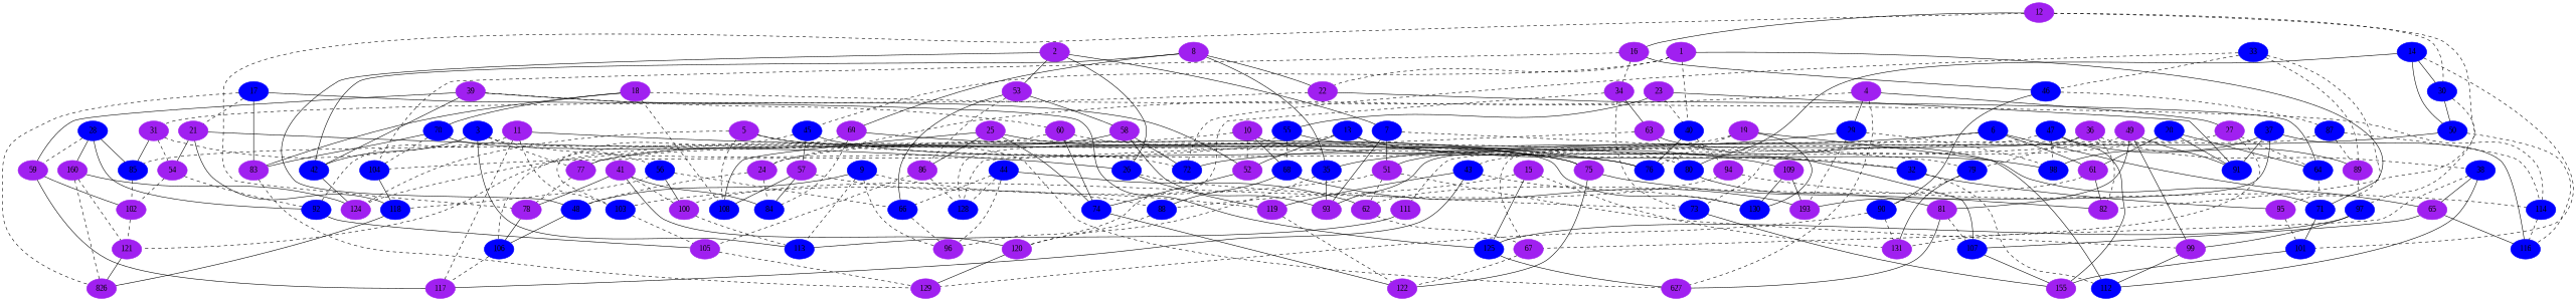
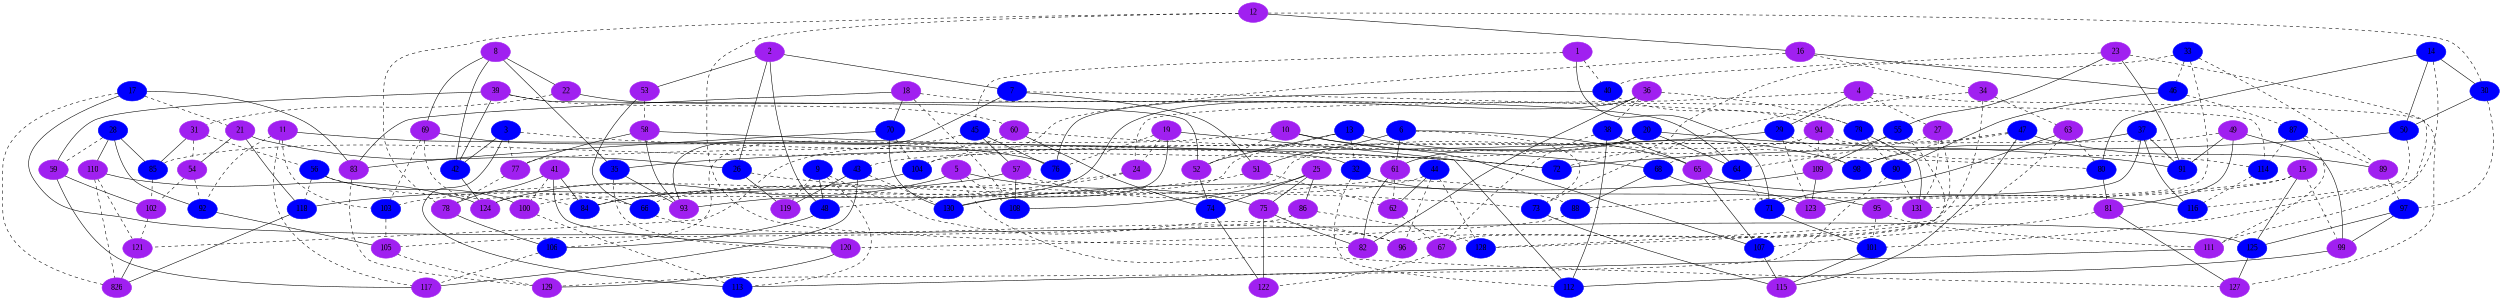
  graph {
    fontname="Liberation Serif"
    node [color=purple fontname="Liberation Serif" style=filled]
    edge [fontname="Liberation Serif" style=solid]
    1
    22
    40 [color=blue]
    45 [color=blue]
    71 [color=blue]
    64 [color=blue]
    31
    76 [color=blue]
    94
    57
    106 [color=blue]
    101 [color=blue]
    7 [color=blue]
    2
    26 [color=blue]
    48 [color=blue]
    53
    51
    79 [color=blue]
    93
    73 [color=blue]
    119
    86
    66 [color=blue]
    58
    3 [color=blue]
    42 [color=blue]
    72 [color=blue]
    77
    113 [color=blue]
    124
    78
    4
    24
    27
    29 [color=blue]
-   127 [label=627]
+   127
    84 [color=blue]
    131
    67
    35 [color=blue]
    98 [color=blue]
-   123 [label=193]
+   123
    5
    75
    108 [color=blue]
    82
    122
    6 [color=blue]
    61
    65
    103 [color=blue]
    62
    107 [color=blue]
    116 [color=blue]
-   115 [label=155]
+   115
    90 [color=blue]
    8
    69
    120
    9 [color=blue]
    96
    10
    52
    68 [color=blue]
    121
    74 [color=blue]
    88 [color=blue]
    n69 [label=826]
    32 [color=blue]
    11
    92 [color=blue]
    117
    112 [color=blue]
    95
    105
    12
    16
    30 [color=blue]
    34
    46 [color=blue]
    104 [color=blue]
    50 [color=blue]
    97 [color=blue]
    13 [color=blue]
    14 [color=blue]
    80 [color=blue]
    81
    15
    99
    125 [color=blue]
    63
    87 [color=blue]
    118 [color=blue]
    17 [color=blue]
    21
    83
    54
    129
    18
    70 [color=blue]
    114 [color=blue]
    130 [color=blue]
    19
    20 [color=blue]
    43 [color=blue]
    91 [color=blue]
    102
    85 [color=blue]
    56 [color=blue]
    23
    55 [color=blue]
    111
    128 [color=blue]
    109
    25
    28 [color=blue]
    59
-   110 [label=160]
+   110
    100
    33 [color=blue]
    89
    36
    38 [color=blue]
    37 [color=blue]
    39
    60
    41
    44 [color=blue]
    47 [color=blue]
    49
-   1 -- 22 [style=dashed]
    1 -- 40 [style=dashed]
    1 -- 45 [style=dashed]
    1 -- 71
    22 -- 64
    22 -- 31 [style=dashed]
    40 -- 76
    40 -- 94 [style=dashed]
    45 -- 76
    45 -- 57
    45 -- 106 [style=dashed]
    71 -- 101
    64 -- 71 [style=dashed]
    31 -- 54 [style=dashed]
    31 -- 85
    31 -- 56 [style=dashed]
    94 -- 114 [style=dashed]
+   94 -- 109 [style=dashed]
    94 -- 100 [style=dashed]
    57 -- 84
    57 -- 108
    57 -- 88 [style=dashed]
    106 -- 117 [style=dashed]
    101 -- 115
    7 -- 51
    7 -- 79 [style=dashed]
    7 -- 93
    2 -- 7
    2 -- 26
    2 -- 48
    2 -- 53
    26 -- 73 [style=dashed]
    26 -- 119
    48 -- 106
-   53 -- 86 [style=dashed]
    53 -- 66
-   53 -- 58
+   53 -- 58 [style=dashed]
    51 -- 103 [style=dashed]
    51 -- 62 [style=dashed]
    79 -- 131
    79 -- 90 [style=dashed]
    73 -- 115
-   119 -- 122 [style=dashed]
    86 -- 105 [style=dashed]
    86 -- 128 [style=dashed]
    66 -- 96 [style=dashed]
    58 -- 93
    58 -- 72
    58 -- 77
    3 -- 42
    3 -- 72 [style=dashed]
    3 -- 77 [style=dashed]
    3 -- 113
    42 -- 124
    77 -- 78 [style=dashed]
    78 -- 106
    4 -- 24 [style=dashed]
-   4 -- 27
+   4 -- 27 [style=dashed]
    4 -- 29
    4 -- 127 [style=dashed]
    24 -- 48 [style=dashed]
    24 -- 84 [style=dashed]
    27 -- 64 [style=dashed]
    27 -- 131 [style=dashed]
    27 -- 67 [style=dashed]
    29 -- 35
    29 -- 98 [style=dashed]
    29 -- 123 [style=dashed]
    67 -- 122 [style=dashed]
    35 -- 93
    35 -- 120 [style=dashed]
-   5 -- 124 [style=dashed]
+   5 -- 124
    5 -- 127 [style=dashed]
    5 -- 75
    5 -- 108 [style=dashed]
    75 -- 82
    75 -- 122
    6 -- 51
    6 -- 73 [style=dashed]
    6 -- 61
    6 -- 65
    61 -- 82
    61 -- 62 [style=dashed]
    65 -- 107
    65 -- 116
    103 -- 105 [style=dashed]
    62 -- 67 [style=dashed]
    107 -- 115
    90 -- 131 [style=dashed]
    90 -- 129 [style=dashed]
    8 -- 22
    8 -- 42
    8 -- 35
    8 -- 69
    69 -- 76
    69 -- 84 [style=dashed]
    69 -- 103 [style=dashed]
    120 -- 129
    9 -- 48
    9 -- 119 [style=dashed]
    9 -- 113 [style=dashed]
    9 -- 96 [style=dashed]
    10 -- 107
    10 -- 52 [style=dashed]
    10 -- 68
    10 -- 121 [style=dashed]
    52 -- 74
    68 -- 123
    68 -- 88
    121 -- n69
    74 -- 122
    88 -- 120 [style=dashed]
    32 -- 112 [style=dashed]
    32 -- 95
    11 -- 103 [style=dashed]
    11 -- 32
    11 -- 92 [style=dashed]
    11 -- 117 [style=dashed]
    92 -- 105
    95 -- 101 [style=dashed]
+   95 -- 111 [style=dashed]
    105 -- 129 [style=dashed]
    12 -- 78 [style=dashed]
    12 -- 82 [style=dashed]
    12 -- 16
    12 -- 30 [style=dashed]
    16 -- 34 [style=dashed]
    16 -- 46
    16 -- 104 [style=dashed]
    30 -- 50
    30 -- 97 [style=dashed]
    34 -- 73 [style=dashed]
    34 -- 96 [style=dashed]
-   34 -- 63
+   34 -- 63 [style=dashed]
    46 -- 90
    46 -- 87 [style=dashed]
    104 -- 118
    50 -- 72
    50 -- 116 [style=dashed]
    97 -- 99
    97 -- 125
    13 -- 124 [style=dashed]
    13 -- 98
    13 -- 52
    13 -- 32 [style=dashed]
    14 -- 101 [style=dashed]
    14 -- 30
    14 -- 50
    14 -- 80
    80 -- 81
    81 -- 127
    81 -- 107 [style=dashed]
    15 -- 131 [style=dashed]
    15 -- 88 [style=dashed]
-   51 -- 99 [style=dashed]
+   15 -- 99 [style=dashed]
    15 -- 125
    99 -- 112
    125 -- 127
    63 -- 71
    63 -- 80 [style=dashed]
    63 -- 128 [style=dashed]
    87 -- 114 [style=dashed]
    87 -- 111 [style=dashed]
    87 -- 89 [style=dashed]
    118 -- n69
    17 -- n69 [style=dashed]
    17 -- 125
    17 -- 21 [style=dashed]
    17 -- 83
    21 -- 26
    21 -- 118
    21 -- 54
    83 -- 129 [style=dashed]
    54 -- 92 [style=dashed]
    54 -- 102 [style=dashed]
    18 -- 108 [style=dashed]
    18 -- 83
    18 -- 70
    18 -- 114 [style=dashed]
    70 -- 104 [style=dashed]
    70 -- 83
    70 -- 130
    114 -- 116 [style=dashed]
    19 -- 76 [style=dashed]
    19 -- 24 [style=dashed]
    19 -- 112
    19 -- 130
    20 -- 64
    20 -- 61
    20 -- 43 [style=dashed]
    20 -- 91
    43 -- 119
    43 -- 117
    43 -- 130 [style=dashed]
    102 -- 121 [style=dashed]
    85 -- 102 [style=dashed]
    56 -- 66 [style=dashed]
    56 -- 118 [style=dashed]
    56 -- 100
    23 -- 40 [style=dashed]
    23 -- 91
    23 -- 55
+   23 -- 111 [style=dashed]
    55 -- 68 [style=dashed]
    55 -- 128 [style=dashed]
    55 -- 109
    111 -- 113
    109 -- 123
    109 -- 130
    25 -- 86
    25 -- 75
    25 -- 108
    25 -- 74
    28 -- 92
    28 -- 85
    28 -- 59 [style=dashed]
    28 -- 110
    59 -- 117
    59 -- 102
    110 -- 124
    110 -- 121 [style=dashed]
    110 -- n69 [style=dashed]
    100 -- 113 [style=dashed]
    33 -- 72 [style=dashed]
    33 -- 95 [style=dashed]
    33 -- 46 [style=dashed]
    33 -- 89 [style=dashed]
    89 -- 97 [style=dashed]
    36 -- 79 [style=dashed]
    36 -- 93
-   36 -- 82 [style=dashed]
+   36 -- 82
    36 -- 38 [style=dashed]
    38 -- 67 [style=dashed]
    38 -- 65
    38 -- 112
    37 -- 98
    37 -- 123
    37 -- 116
    37 -- 91
    39 -- 42
    39 -- 52
    39 -- 59
    39 -- 60 [style=dashed]
    60 -- 74
    60 -- 80 [style=dashed]
    60 -- 85 [style=dashed]
    41 -- 78
    41 -- 84
    41 -- 120
    41 -- 100 [style=dashed]
    44 -- 66 [style=dashed]
    44 -- 62
    44 -- 96 [style=dashed]
    44 -- 128 [style=dashed]
    47 -- 98 [style=dashed]
    47 -- 115
    47 -- 104 [style=dashed]
    47 -- 89
    49 -- 77 [style=dashed]
    49 -- 81
    49 -- 99
    49 -- 91
  }
